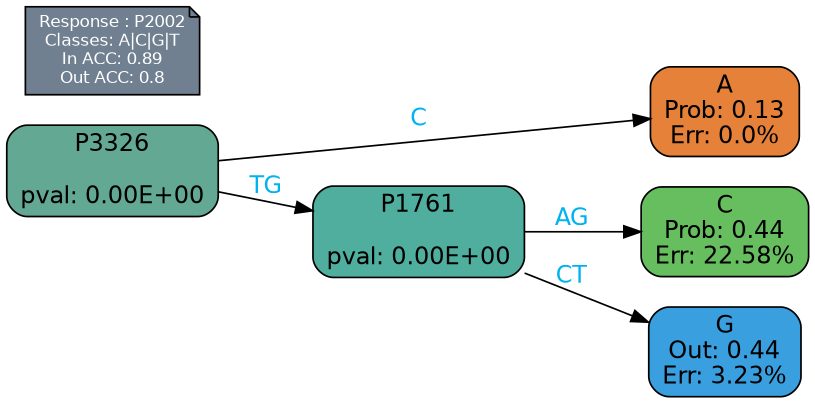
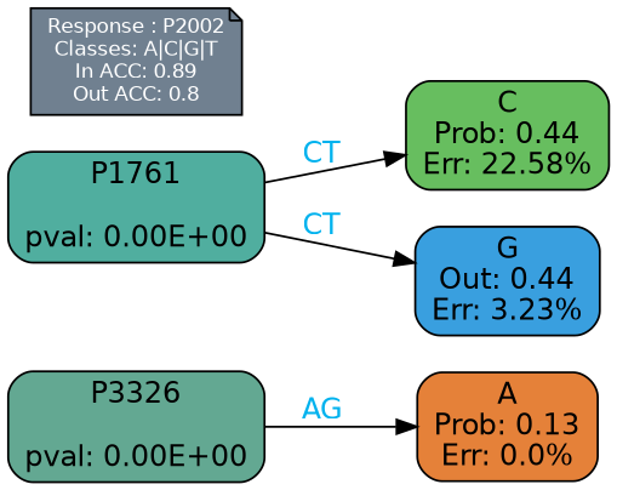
  digraph {
    rankdir=LR
    ranksep=equally
    splines=polylines
    node [color=black fontname=helvetica shape=box style="filled, rounded"]
    edge [fontcolor=deepskyblue2 fontname=helvetica]
    n1 [fillcolor="#e58139" label="A\nProb: 0.13\nErr: 0.0%"]
    n2 [fillcolor="#67be5f" label="C\nProb: 0.44\nErr: 22.58%"]
    n3 [fillcolor="#399fdf" label="G\nOut: 0.44\nErr: 3.23%"]
    n4 [align=left fillcolor=slategray fontcolor=white fontsize=10 label="Response : P2002\nClasses: A|C|G|T\nIn ACC: 0.89\nOut ACC: 0.8\n" shape=note style=filled]
    n5 [fillcolor="#63a892" label="P3326\n\npval: 0.00E+00"]
    n6 [fillcolor="#50ae9f" label="P1761\n\npval: 0.00E+00"]
    subgraph sub_1 {
      rank=same
      n1
      n2
      n3
    }
    subgraph sub_2 {
      rank=same
      n4
      n5
    }
-   n5 -> n1 [label=C]
-   n5 -> n6 [label=TG]
-   n6 -> n2 [label=AG]
+   n5 -> n1 [label=AG]
+   n6 -> n2 [label=CT]
    n6 -> n3 [label=CT]
  }
